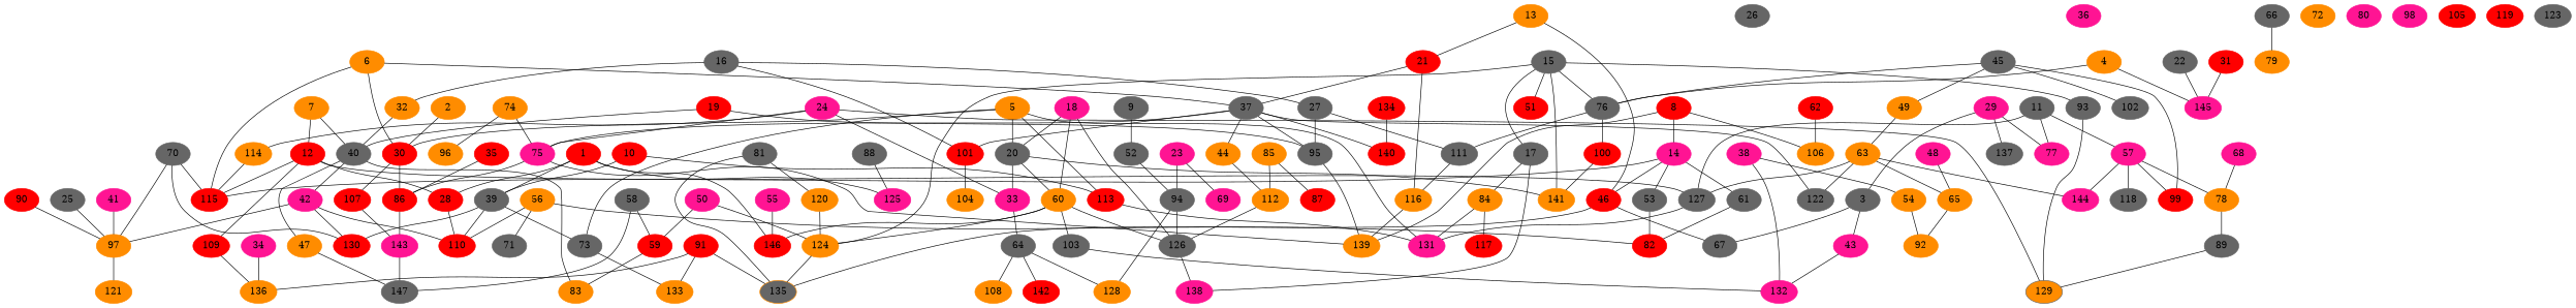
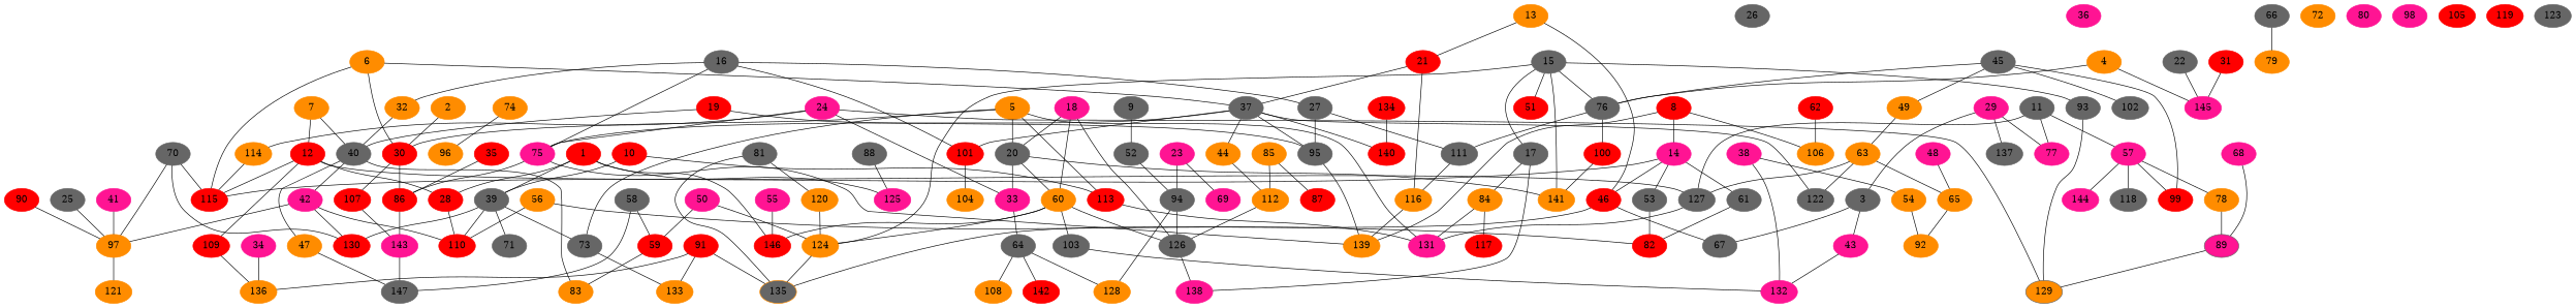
  graph {
    node [color=gray40 style=filled]
    1 [color=red]
    28 [color=red]
    39
    125 [color=deeppink]
    146 [color=red]
    110 [color=red]
    73
    130 [color=red]
    2 [color=darkorange]
    30 [color=red]
    86 [color=red]
    107 [color=red]
    43 [color=deeppink]
    3
    67
    132 [color=deeppink]
    4 [color=darkorange]
    76
    145 [color=deeppink]
    100 [color=red]
    111
    5 [color=darkorange]
    20
    113 [color=red]
    131 [color=deeppink]
    141 [color=darkorange]
    60 [color=darkorange]
    33 [color=deeppink]
    133 [color=darkorange]
    6 [color=darkorange]
    37
    115 [color=red]
    101 [color=red]
    95
    75 [color=deeppink]
    44 [color=darkorange]
    122
    140 [color=red]
    7 [color=darkorange]
    12 [color=red]
    40
    127
    109 [color=red]
    42 [color=deeppink]
    47 [color=darkorange]
    83 [color=darkorange]
    8 [color=red]
    14 [color=deeppink]
    106 [color=darkorange]
    139 [color=darkorange]
    46 [color=red]
    53
    61
    9
    52
    94
    10 [color=red]
    57 [color=deeppink]
    11
    77 [color=deeppink]
    99 [color=red]
    78 [color=darkorange]
    118
    144 [color=deeppink]
    136 [color=darkorange]
    13 [color=darkorange]
    21 [color=red]
    116 [color=darkorange]
    135 [color=darkorange fillcolor=gray40]
    82 [color=red]
    15
    17
    51 [color=red]
    93
    124 [color=darkorange]
    84 [color=darkorange]
    138 [color=deeppink]
    129 [fillcolor=darkorange]
    16
    27
    32 [color=darkorange]
    104 [color=darkorange]
    117 [color=red]
    18 [color=deeppink]
    126
    103
    19 [color=red]
    64
    22
    23 [color=deeppink]
    69 [color=deeppink]
    128 [color=darkorange]
    24 [color=deeppink]
    114 [color=darkorange]
    97 [color=darkorange]
    25
    121 [color=darkorange]
    26
    29 [color=deeppink]
    137
    143 [color=deeppink]
    31 [color=red]
    108 [color=darkorange]
    142 [color=red]
    34 [color=deeppink]
    35 [color=red]
    36 [color=deeppink]
    112 [color=darkorange]
    38 [color=deeppink]
    54 [color=darkorange]
    92 [color=darkorange]
    147
    41 [color=deeppink]
    45
    49 [color=darkorange]
    102
    63 [color=darkorange]
    48 [color=deeppink]
    65 [color=darkorange]
    50 [color=deeppink]
    59 [color=red]
    55 [color=deeppink]
    56 [color=darkorange]
    71
-   89
+   89 [fillcolor=deeppink]
    58
    62 [color=red]
    79 [color=darkorange]
    66
    68 [color=deeppink]
    70
    72 [color=darkorange]
    74 [color=darkorange]
    96 [color=darkorange]
    80 [color=deeppink]
    81
    120 [color=darkorange]
    85 [color=darkorange]
    87 [color=red]
    88
    90 [color=red]
    91 [color=red]
    98 [color=deeppink]
    105 [color=red]
    119 [color=red]
    123
    134 [color=red]
    1 -- 28
    1 -- 39
    1 -- 125
    1 -- 146
    28 -- 110
    39 -- 110
    39 -- 73
    39 -- 130
    73 -- 133
    2 -- 30
    30 -- 86
    30 -- 107
    86 -- 143
    107 -- 143
    43 -- 132
    3 -- 43
    3 -- 67
    4 -- 76
    4 -- 145
    76 -- 100
    76 -- 111
    100 -- 141
    111 -- 116
    5 -- 73
    5 -- 30
    5 -- 20
    5 -- 113
    5 -- 131
    20 -- 141
    20 -- 60
    20 -- 33
    113 -- 131
    60 -- 146
    60 -- 124
    60 -- 126
    60 -- 103
    33 -- 64
    6 -- 30
    6 -- 37
    6 -- 115
    37 -- 101
    37 -- 95
    37 -- 75
    37 -- 44
    37 -- 122
    37 -- 140
    101 -- 104
    95 -- 139
    75 -- 86
    75 -- 139
    44 -- 112
    7 -- 12
    7 -- 40
    12 -- 28
    12 -- 115
    12 -- 127
    12 -- 109
    40 -- 42
    40 -- 47
    40 -- 83
    127 -- 131
    109 -- 136
    42 -- 110
    42 -- 130
    42 -- 97
    47 -- 147
    8 -- 14
    8 -- 106
    8 -- 139
    14 -- 115
    14 -- 46
    14 -- 53
    14 -- 61
    46 -- 67
    46 -- 135
    53 -- 82
    61 -- 82
    9 -- 52
    52 -- 94
    94 -- 126
    94 -- 128
    10 -- 39
    10 -- 113
    57 -- 99
    57 -- 78
    57 -- 118
    57 -- 144
    11 -- 127
    11 -- 57
    11 -- 77
    78 -- 89
    13 -- 46
    13 -- 21
    21 -- 37
    21 -- 116
    116 -- 139
    15 -- 76
    15 -- 141
    15 -- 17
    15 -- 51
    15 -- 93
    15 -- 124
    17 -- 84
    17 -- 138
    93 -- 129
    124 -- 135
    84 -- 131
    84 -- 117
    16 -- 101
    16 -- 27
    16 -- 32
    27 -- 111
    27 -- 95
    32 -- 40
    18 -- 20
    18 -- 60
    18 -- 126
    126 -- 138
    103 -- 132
    19 -- 95
    19 -- 40
    64 -- 128
    64 -- 108
    64 -- 142
    22 -- 145
    23 -- 94
    23 -- 69
    24 -- 33
    24 -- 75
    24 -- 129
    24 -- 114
    114 -- 115
    97 -- 121
    25 -- 97
    29 -- 3
    29 -- 77
    29 -- 137
    143 -- 147
    31 -- 145
    34 -- 136
    35 -- 86
    112 -- 126
    38 -- 132
    38 -- 54
    54 -- 92
    41 -- 97
    45 -- 76
    45 -- 99
    45 -- 49
    45 -- 102
    49 -- 63
    63 -- 122
    63 -- 127
-   63 -- 144
    63 -- 65
    48 -- 65
    65 -- 92
    50 -- 124
    50 -- 59
    59 -- 83
    55 -- 146
    56 -- 110
    56 -- 82
-   56 -- 71
+   39 -- 71
    89 -- 129
    58 -- 147
    58 -- 59
    62 -- 106
    66 -- 79
-   68 -- 78
+   68 -- 89
    70 -- 130
    70 -- 115
    70 -- 97
-   74 -- 75
+   16 -- 75
    74 -- 96
    81 -- 135
    81 -- 120
    120 -- 124
    85 -- 112
    85 -- 87
    88 -- 125
    90 -- 97
    91 -- 133
    91 -- 136
    91 -- 135
    134 -- 140
  }
